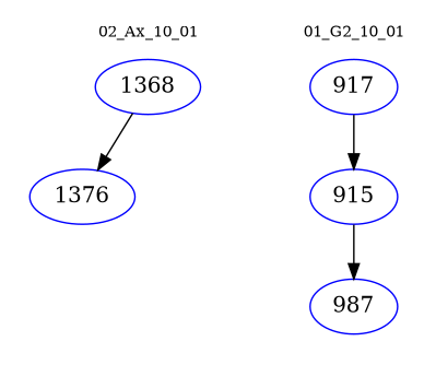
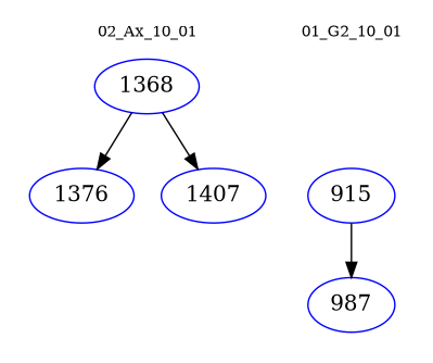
  digraph {
    node [color=blue]
    edge [color=black]
    n1 [label=1376]
    n2 [label=1368]
-   n4 [label=917]
+   n3 [label=1407]
    n5 [label=915]
    n6 [label=987]
    subgraph cluster_1 {
      color=white
      fontsize=10
      label="02_Ax_10_01"
      n1
      n2
+     n3
    }
    subgraph cluster_2 {
      color=white
      fontsize=10
      label="01_G2_10_01"
-     n4
      n5
      n6
    }
    n2 -> n1
-   n4 -> n5
+   n2 -> n3
    n5 -> n6
  }
